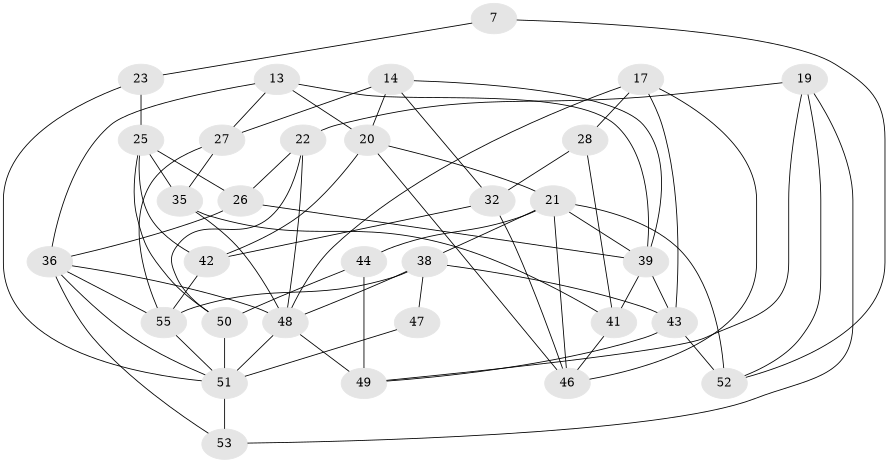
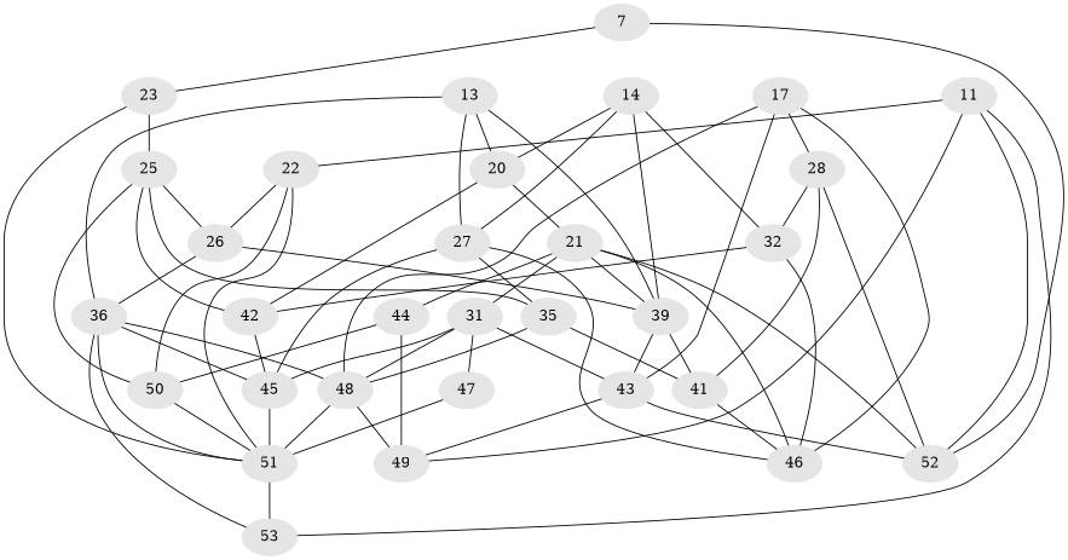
  graph {
    node [color=gray90 style=filled]
    7
    23
    52 [super="+29"]
    25 [super="+15"]
    51 [super="+34+24"]
    49 [super="+2"]
    53 [super="+40"]
    13
    20
    27 [super="+4"]
    36 [super="+12"]
    39 [super="+33"]
    21 [super="+10+11"]
    42
    46 [super="+16+30"]
    35
-   45 [super="+9" label=55]
+   45 [super="+9"]
    48 [super="+8+31"]
    43 [super="+37"]
    41
    14
    32
    17
    28
-   19
+   19 [label=11]
    22
    26
    50
-   38 [super="+3"]
+   38 [super="+3" label=31]
    44
    47
    7 -- 23
    7 -- 52
    23 -- 25 [weight=2]
    23 -- 51
    25 -- 42
    25 -- 35
    25 -- 26
    25 -- 50
    51 -- 53 [weight=3]
    13 -- 20
    13 -- 27
    13 -- 36
    13 -- 39
    20 -- 21
    20 -- 42
-   20 -- 46 [weight=2]
+   27 -- 46 [weight=2]
    27 -- 35
    27 -- 45
    36 -- 51
    36 -- 53
    36 -- 45
    36 -- 48
    39 -- 43 [weight=2]
    39 -- 41
    21 -- 52 [weight=2]
    21 -- 39 [weight=2]
    21 -- 46 [weight=3]
    21 -- 38
    21 -- 44
    42 -- 45
    35 -- 48
    35 -- 41
    45 -- 51 [weight=2]
    48 -- 51 [weight=2]
    48 -- 49
    43 -- 52
    43 -- 49
    41 -- 46
    14 -- 20
    14 -- 27
    14 -- 39
    14 -- 32
    32 -- 42
    32 -- 46
    17 -- 46
    17 -- 48
    17 -- 43
    17 -- 28
+   28 -- 52
    28 -- 41
    28 -- 32
    19 -- 52
    19 -- 49
    19 -- 53
    19 -- 22
-   22 -- 48
+   22 -- 51
    22 -- 26
    22 -- 50
    26 -- 36
    26 -- 39
    50 -- 51
    38 -- 45
    38 -- 48
    38 -- 43
    38 -- 47 [weight=2]
    44 -- 49 [weight=2]
    44 -- 50
    47 -- 51 [weight=2]
  }
